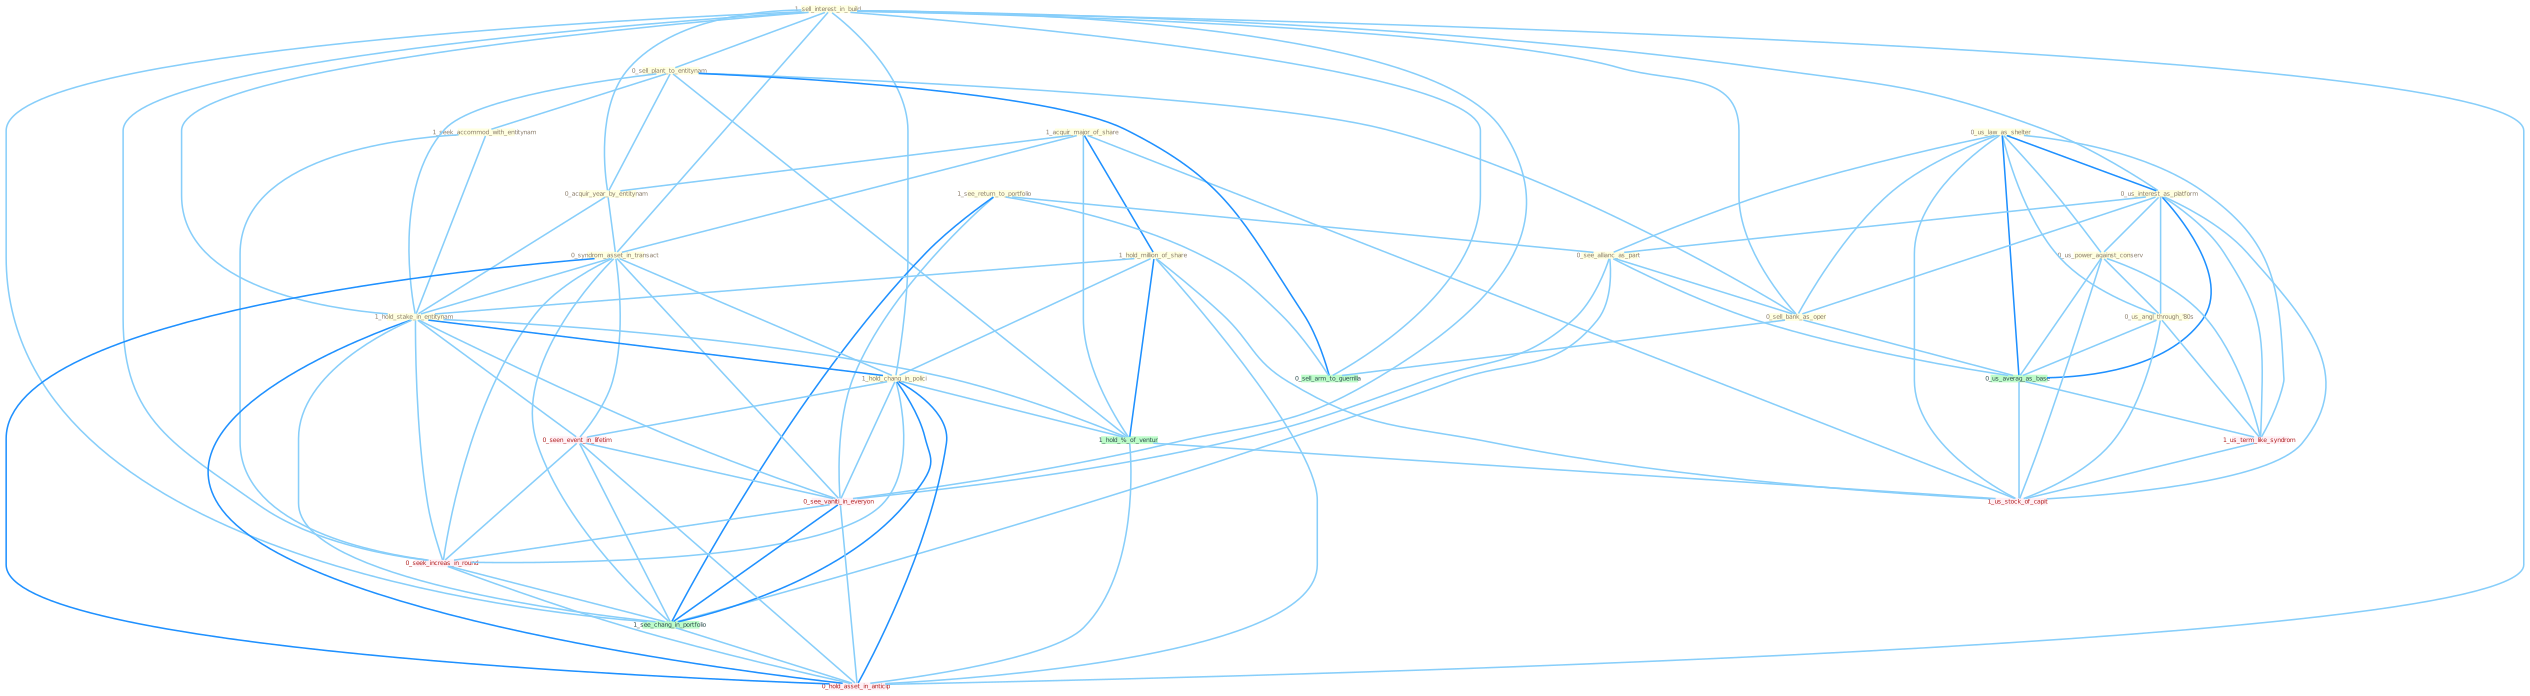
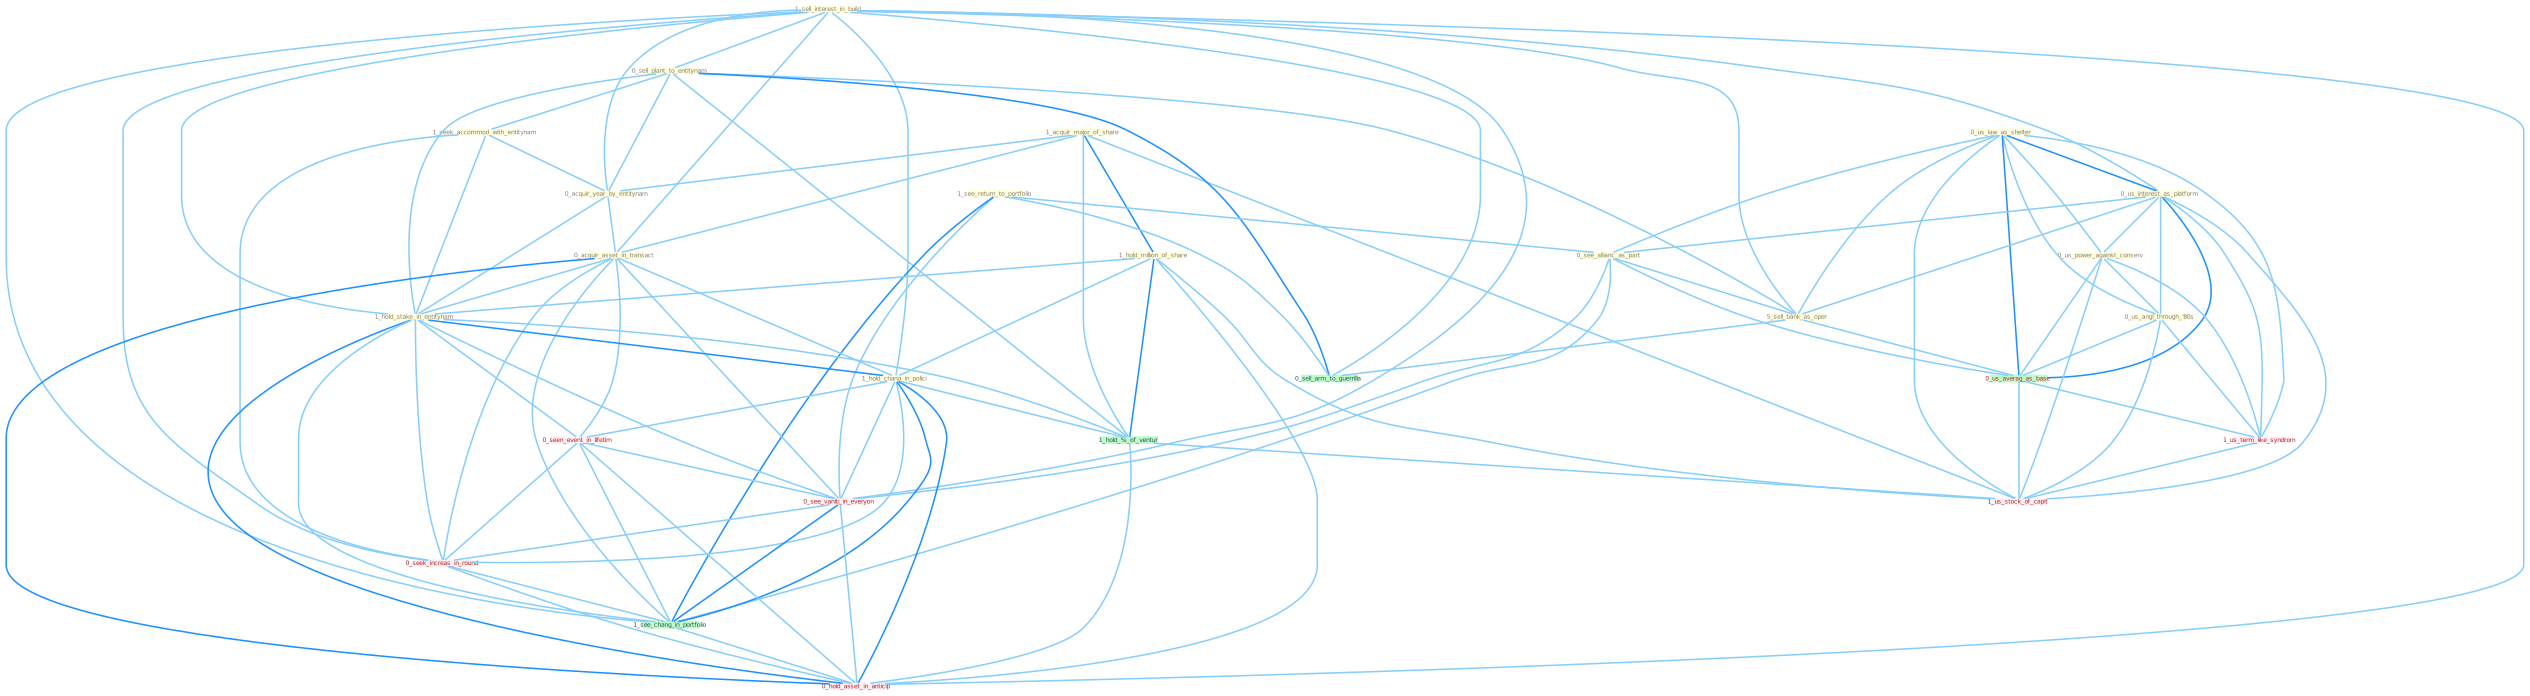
  graph {
    fontname="DejaVu Sans"
    node [color="#ffffe0" fixedsize=true fontcolor="#8b7d6b" fontname="DejaVu Sans" fontsize=4 shape=polygon style=filled]
    edge [color="#87cefa" fontname="DejaVu Sans" w=1]
    "1_sell_interest_in_build " [height=.06 width=.5]
    "1_acquir_major_of_share " [height=.06 width=.5]
    "0_sell_plant_to_entitynam " [height=.06 width=.5]
    "1_see_return_to_portfolio " [height=.06 width=.5]
    "1_seek_accommod_with_entitynam " [height=.06 width=.5]
    "0_us_law_as_shelter " [height=.06 width=.5]
    "1_hold_million_of_share " [height=.06 width=.5]
    "0_us_interest_as_platform " [height=.06 width=.5]
    "0_us_power_against_conserv " [height=.06 width=.5]
    "0_see_allianc_as_part " [height=.06 width=.5]
    "0_acquir_year_by_entitynam " [height=.06 width=.5]
-   "0_sell_bank_as_oper " [height=.06 width=.5]
-   "0_acquir_asset_in_transact " [height=.06 width=.5 label="0_syndrom_asset_in_transact"]
+   "0_sell_bank_as_oper " [height=.06 width=.5 label="5_sell_bank_as_oper"]
+   "0_acquir_asset_in_transact " [height=.06 width=.5]
    "1_hold_stake_in_entitynam " [height=.06 width=.5]
    "1_hold_chang_in_polici " [height=.06 width=.5]
    "0_us_angl_through_'80s " [height=.06 width=.5]
    "0_seen_event_in_lifetim " [color="#fff0f5" fontcolor="#b22222" height=.06 width=.5]
    "1_us_term_like_syndrom " [color="#fff0f5" fontcolor="#b22222" height=.06 width=.5]
    "0_see_vaniti_in_everyon " [color="#fff0f5" fontcolor="#b22222" height=.06 width=.5]
    "0_seek_increas_in_round " [color="#fff0f5" fontcolor="#b22222" height=.06 width=.5]
    "1_us_stock_of_capit " [color="#fff0f5" fontcolor="#b22222" height=.06 width=.5]
    "0_hold_asset_in_anticip " [color="#fff0f5" fontcolor="#b22222" height=.06 width=.5]
    "0_sell_arm_to_guerrilla " [color="#BDFCC9" fontcolor="#2f4f4f" height=.06 width=.5]
    "1_see_chang_in_portfolio " [color="#BDFCC9" fontcolor="#2f4f4f" height=.06 width=.5]
    "1_hold_%_of_ventur " [color="#BDFCC9" fontcolor="#2f4f4f" height=.06 width=.5]
-   "0_us_averag_as_base " [color="#BDFCC9" fontcolor="#2f4f4f" height=.06 width=.5]
+   "0_us_averag_as_base " [color="#BDFCC9" fontcolor="#b22222" height=.06 width=.5]
    subgraph sub_1 {
      "1_sell_interest_in_build "
      "1_acquir_major_of_share "
      "0_sell_plant_to_entitynam "
      "1_see_return_to_portfolio "
      "1_seek_accommod_with_entitynam "
      "0_us_law_as_shelter "
      "1_hold_million_of_share "
      "0_us_interest_as_platform "
      "0_us_power_against_conserv "
      "0_see_allianc_as_part "
      "0_acquir_year_by_entitynam "
      "0_sell_bank_as_oper "
      "0_acquir_asset_in_transact "
      "1_hold_stake_in_entitynam "
      "1_hold_chang_in_polici "
      "0_us_angl_through_'80s "
    }
    subgraph sub_2 {
      "0_seen_event_in_lifetim "
      "1_us_term_like_syndrom "
      "0_see_vaniti_in_everyon "
      "0_seek_increas_in_round "
      "1_us_stock_of_capit "
      "0_hold_asset_in_anticip "
    }
    "1_sell_interest_in_build " -- "0_sell_plant_to_entitynam "
    "1_sell_interest_in_build " -- "0_us_interest_as_platform "
    "1_sell_interest_in_build " -- "0_acquir_year_by_entitynam "
    "1_sell_interest_in_build " -- "0_sell_bank_as_oper "
    "1_sell_interest_in_build " -- "0_acquir_asset_in_transact "
    "1_sell_interest_in_build " -- "1_hold_stake_in_entitynam "
    "1_sell_interest_in_build " -- "1_hold_chang_in_polici "
    "1_sell_interest_in_build " -- "0_see_vaniti_in_everyon "
    "1_sell_interest_in_build " -- "0_seek_increas_in_round "
    "1_sell_interest_in_build " -- "0_hold_asset_in_anticip "
    "1_sell_interest_in_build " -- "0_sell_arm_to_guerrilla "
    "1_sell_interest_in_build " -- "1_see_chang_in_portfolio "
    "1_acquir_major_of_share " -- "1_hold_million_of_share " [color="#1e90ff" w=2]
    "1_acquir_major_of_share " -- "0_acquir_year_by_entitynam "
    "1_acquir_major_of_share " -- "0_acquir_asset_in_transact "
    "1_acquir_major_of_share " -- "1_us_stock_of_capit "
    "1_acquir_major_of_share " -- "1_hold_%_of_ventur "
    "0_sell_plant_to_entitynam " -- "1_seek_accommod_with_entitynam "
    "0_sell_plant_to_entitynam " -- "0_acquir_year_by_entitynam "
    "0_sell_plant_to_entitynam " -- "0_sell_bank_as_oper "
    "0_sell_plant_to_entitynam " -- "1_hold_stake_in_entitynam "
    "0_sell_plant_to_entitynam " -- "0_sell_arm_to_guerrilla " [color="#1e90ff" w=2]
    "0_sell_plant_to_entitynam " -- "1_hold_%_of_ventur "
    "1_see_return_to_portfolio " -- "0_see_allianc_as_part "
    "1_see_return_to_portfolio " -- "0_see_vaniti_in_everyon "
    "1_see_return_to_portfolio " -- "0_sell_arm_to_guerrilla "
    "1_see_return_to_portfolio " -- "1_see_chang_in_portfolio " [color="#1e90ff" w=2]
+   "1_seek_accommod_with_entitynam " -- "0_acquir_year_by_entitynam "
    "1_seek_accommod_with_entitynam " -- "1_hold_stake_in_entitynam "
    "1_seek_accommod_with_entitynam " -- "0_seek_increas_in_round "
    "0_us_law_as_shelter " -- "0_us_interest_as_platform " [color="#1e90ff" w=2]
    "0_us_law_as_shelter " -- "0_us_power_against_conserv "
    "0_us_law_as_shelter " -- "0_see_allianc_as_part "
    "0_us_law_as_shelter " -- "0_sell_bank_as_oper "
    "0_us_law_as_shelter " -- "0_us_angl_through_'80s "
    "0_us_law_as_shelter " -- "1_us_term_like_syndrom "
    "0_us_law_as_shelter " -- "1_us_stock_of_capit "
    "0_us_law_as_shelter " -- "0_us_averag_as_base " [color="#1e90ff" w=2]
    "1_hold_million_of_share " -- "1_hold_stake_in_entitynam "
    "1_hold_million_of_share " -- "1_hold_chang_in_polici "
    "1_hold_million_of_share " -- "1_us_stock_of_capit "
    "1_hold_million_of_share " -- "0_hold_asset_in_anticip "
    "1_hold_million_of_share " -- "1_hold_%_of_ventur " [color="#1e90ff" w=2]
    "0_us_interest_as_platform " -- "0_us_power_against_conserv "
    "0_us_interest_as_platform " -- "0_see_allianc_as_part "
    "0_us_interest_as_platform " -- "0_sell_bank_as_oper "
    "0_us_interest_as_platform " -- "0_us_angl_through_'80s "
    "0_us_interest_as_platform " -- "1_us_term_like_syndrom "
    "0_us_interest_as_platform " -- "1_us_stock_of_capit "
    "0_us_interest_as_platform " -- "0_us_averag_as_base " [color="#1e90ff" w=2]
    "0_us_power_against_conserv " -- "0_us_angl_through_'80s "
    "0_us_power_against_conserv " -- "1_us_term_like_syndrom "
    "0_us_power_against_conserv " -- "1_us_stock_of_capit "
    "0_us_power_against_conserv " -- "0_us_averag_as_base "
    "0_see_allianc_as_part " -- "0_sell_bank_as_oper "
    "0_see_allianc_as_part " -- "0_see_vaniti_in_everyon "
    "0_see_allianc_as_part " -- "1_see_chang_in_portfolio "
    "0_see_allianc_as_part " -- "0_us_averag_as_base "
    "0_acquir_year_by_entitynam " -- "0_acquir_asset_in_transact "
    "0_acquir_year_by_entitynam " -- "1_hold_stake_in_entitynam "
    "0_sell_bank_as_oper " -- "0_sell_arm_to_guerrilla "
    "0_sell_bank_as_oper " -- "0_us_averag_as_base "
    "0_acquir_asset_in_transact " -- "1_hold_stake_in_entitynam "
    "0_acquir_asset_in_transact " -- "1_hold_chang_in_polici "
    "0_acquir_asset_in_transact " -- "0_seen_event_in_lifetim "
    "0_acquir_asset_in_transact " -- "0_see_vaniti_in_everyon "
    "0_acquir_asset_in_transact " -- "0_seek_increas_in_round "
    "0_acquir_asset_in_transact " -- "0_hold_asset_in_anticip " [color="#1e90ff" w=2]
    "0_acquir_asset_in_transact " -- "1_see_chang_in_portfolio "
    "1_hold_stake_in_entitynam " -- "1_hold_chang_in_polici " [color="#1e90ff" w=2]
    "1_hold_stake_in_entitynam " -- "0_seen_event_in_lifetim "
    "1_hold_stake_in_entitynam " -- "0_see_vaniti_in_everyon "
    "1_hold_stake_in_entitynam " -- "0_seek_increas_in_round "
    "1_hold_stake_in_entitynam " -- "0_hold_asset_in_anticip " [color="#1e90ff" w=2]
    "1_hold_stake_in_entitynam " -- "1_see_chang_in_portfolio "
    "1_hold_stake_in_entitynam " -- "1_hold_%_of_ventur "
    "1_hold_chang_in_polici " -- "0_seen_event_in_lifetim "
    "1_hold_chang_in_polici " -- "0_see_vaniti_in_everyon "
    "1_hold_chang_in_polici " -- "0_seek_increas_in_round "
    "1_hold_chang_in_polici " -- "0_hold_asset_in_anticip " [color="#1e90ff" w=2]
    "1_hold_chang_in_polici " -- "1_see_chang_in_portfolio " [color="#1e90ff" w=2]
    "1_hold_chang_in_polici " -- "1_hold_%_of_ventur "
    "0_us_angl_through_'80s " -- "1_us_term_like_syndrom "
    "0_us_angl_through_'80s " -- "1_us_stock_of_capit "
    "0_us_angl_through_'80s " -- "0_us_averag_as_base "
    "0_seen_event_in_lifetim " -- "0_see_vaniti_in_everyon "
    "0_seen_event_in_lifetim " -- "0_seek_increas_in_round "
    "0_seen_event_in_lifetim " -- "0_hold_asset_in_anticip "
    "0_seen_event_in_lifetim " -- "1_see_chang_in_portfolio "
    "1_us_term_like_syndrom " -- "1_us_stock_of_capit "
    "0_see_vaniti_in_everyon " -- "0_seek_increas_in_round "
    "0_see_vaniti_in_everyon " -- "0_hold_asset_in_anticip "
    "0_see_vaniti_in_everyon " -- "1_see_chang_in_portfolio " [color="#1e90ff" w=2]
    "0_seek_increas_in_round " -- "0_hold_asset_in_anticip "
    "0_seek_increas_in_round " -- "1_see_chang_in_portfolio "
    "1_see_chang_in_portfolio " -- "0_hold_asset_in_anticip "
    "1_hold_%_of_ventur " -- "1_us_stock_of_capit "
    "1_hold_%_of_ventur " -- "0_hold_asset_in_anticip "
    "0_us_averag_as_base " -- "1_us_term_like_syndrom "
    "0_us_averag_as_base " -- "1_us_stock_of_capit "
  }
